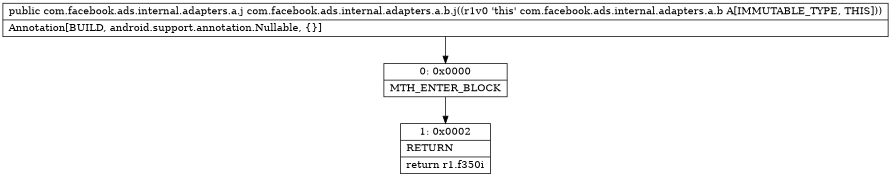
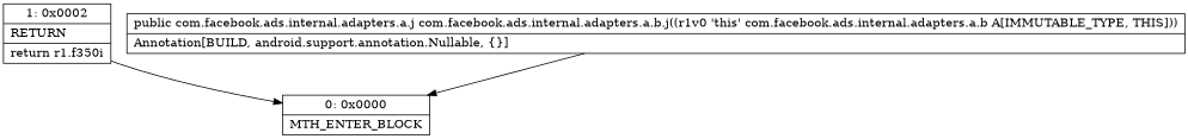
  digraph {
    node [shape=record]
    n1 [label="{0\:\ 0x0000|MTH_ENTER_BLOCK\l}"]
    n2 [label="{1\:\ 0x0002|RETURN\l|return r1.f350i\l}"]
    n3 [label="{public com.facebook.ads.internal.adapters.a.j com.facebook.ads.internal.adapters.a.b.j((r1v0 'this' com.facebook.ads.internal.adapters.a.b A[IMMUTABLE_TYPE, THIS]))  | Annotation[BUILD, android.support.annotation.Nullable, \{\}]\l}"]
-   n1 -> n2
+   n2 -> n1
    n3 -> n1
  }
